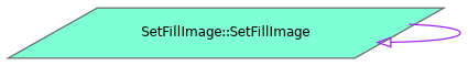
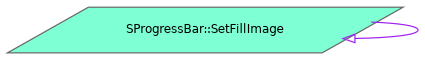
  digraph {
    rankdir=TB
-   n1 [color=gray40 fillcolor=aquamarine fontcolor=black fontname=Helvetica fontsize=10 height=0.2 label="SetFillImage::SetFillImage" shape=parallelogram style=filled width=0.4]
+   n1 [color=gray40 fillcolor=aquamarine fontcolor=black fontname=Helvetica fontsize=10 height=0.2 label="SProgressBar::SetFillImage" shape=parallelogram style=filled width=0.4]
    n1 -> n1 [color=purple fontname=Helvetica fontsize=10 labelfontname=Helvetica labelfontsize=10 style=solid arrowhead=onormal]
  }
